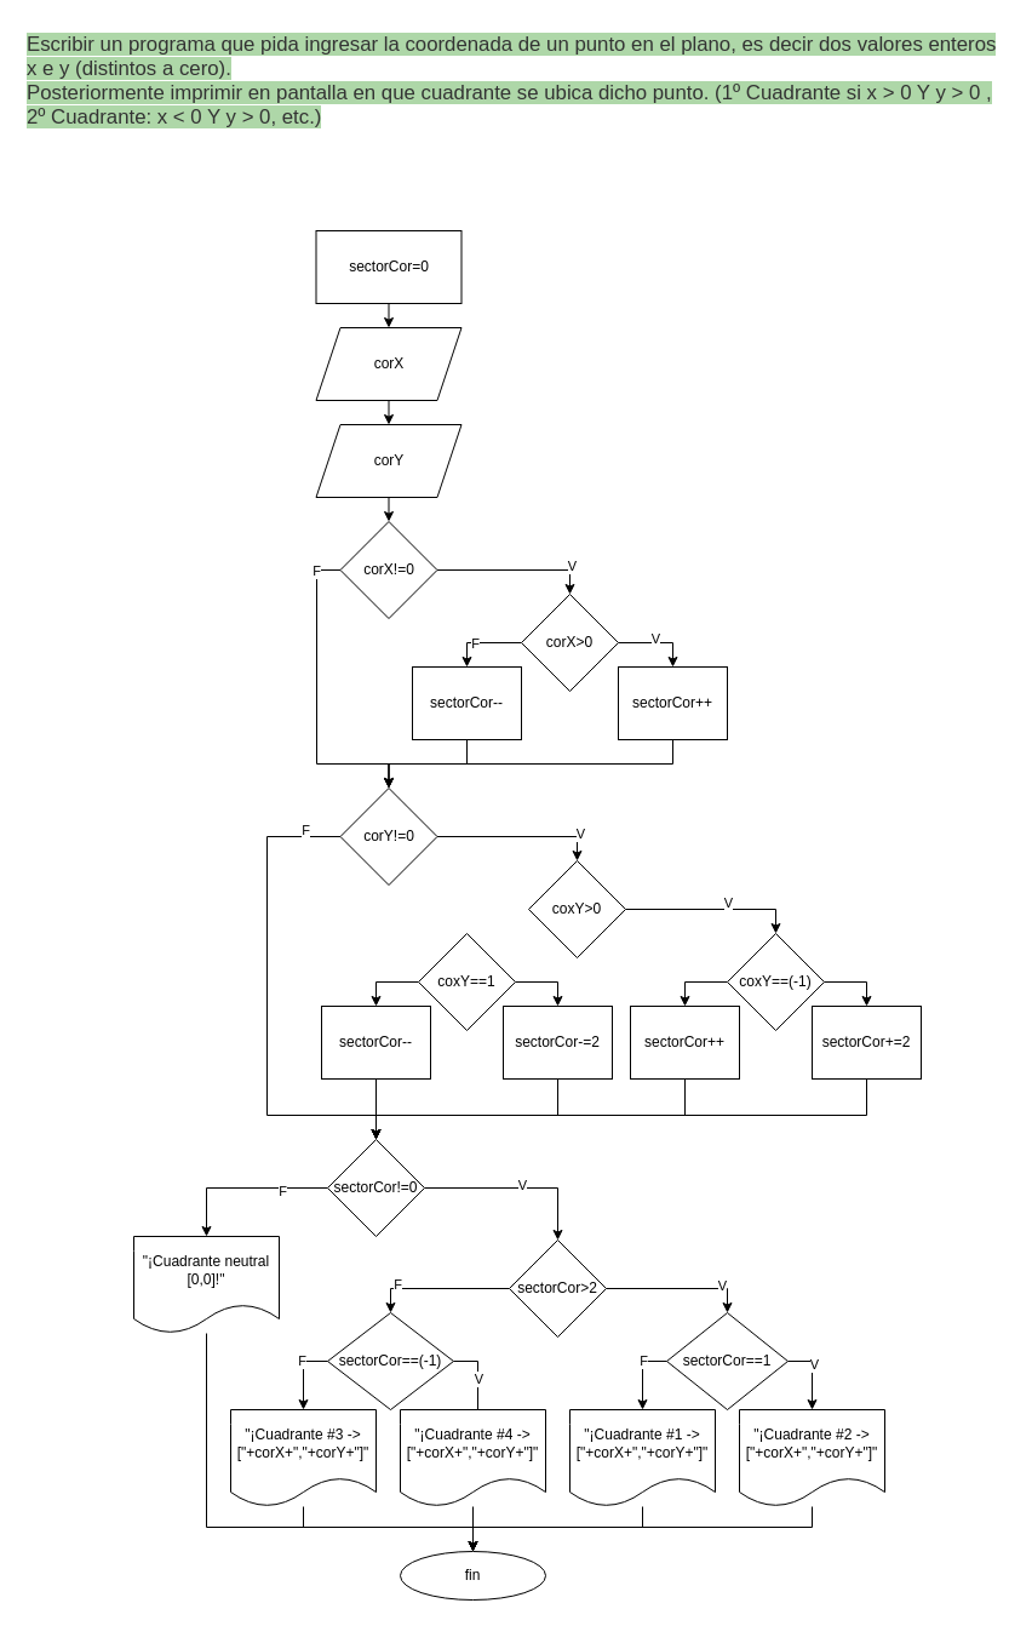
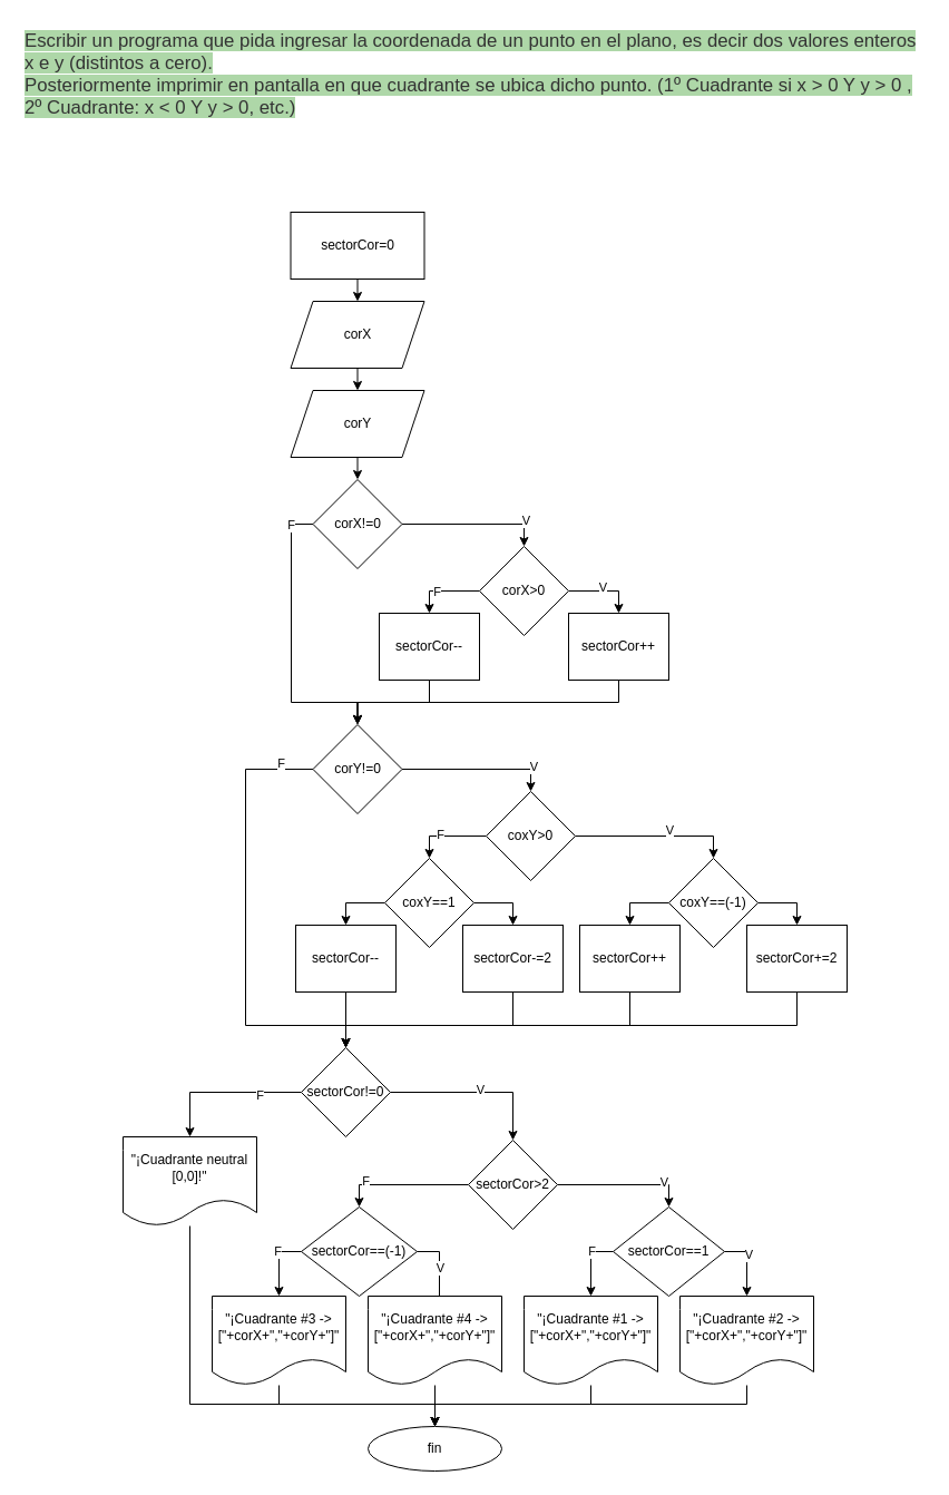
  <mxCell id="0" />
  <mxCell id="1" parent="0" />
  <mxCell id="2" value="&lt;span style=&quot;color: rgb(51, 51, 51); font-family: sans-serif, arial; font-size: 16.8px; font-style: normal; font-variant-ligatures: normal; font-variant-caps: normal; font-weight: 400; letter-spacing: normal; orphans: 2; text-align: left; text-indent: 0px; text-transform: none; widows: 2; word-spacing: 0px; -webkit-text-stroke-width: 0px; background-color: rgb(174, 215, 168); text-decoration-thickness: initial; text-decoration-style: initial; text-decoration-color: initial; float: none; display: inline !important;&quot;&gt;Escribir un programa que pida ingresar la coordenada de un punto en el plano, es decir dos valores enteros x e y (distintos a cero).&lt;/span&gt;&lt;br style=&quot;box-sizing: border-box; color: rgb(51, 51, 51); font-family: sans-serif, arial; font-size: 16.8px; font-style: normal; font-variant-ligatures: normal; font-variant-caps: normal; font-weight: 400; letter-spacing: normal; orphans: 2; text-align: left; text-indent: 0px; text-transform: none; widows: 2; word-spacing: 0px; -webkit-text-stroke-width: 0px; background-color: rgb(174, 215, 168); text-decoration-thickness: initial; text-decoration-style: initial; text-decoration-color: initial;&quot;&gt;&lt;span style=&quot;color: rgb(51, 51, 51); font-family: sans-serif, arial; font-size: 16.8px; font-style: normal; font-variant-ligatures: normal; font-variant-caps: normal; font-weight: 400; letter-spacing: normal; orphans: 2; text-align: left; text-indent: 0px; text-transform: none; widows: 2; word-spacing: 0px; -webkit-text-stroke-width: 0px; background-color: rgb(174, 215, 168); text-decoration-thickness: initial; text-decoration-style: initial; text-decoration-color: initial; float: none; display: inline !important;&quot;&gt;Posteriormente imprimir en pantalla en que cuadrante se ubica dicho punto. (1º Cuadrante si x &amp;gt; 0 Y y &amp;gt; 0 , 2º Cuadrante: x &amp;lt; 0 Y y &amp;gt; 0, etc.)&lt;/span&gt;" style="text;whiteSpace=wrap;html=1;" parent="1" vertex="1"><mxGeometry x="20" width="810" height="90" as="geometry" y="20" /></mxCell>
  <mxCell id="3" style="edgeStyle=orthogonalEdgeStyle;rounded=0;orthogonalLoop=1;jettySize=auto;html=1;exitX=0.5;exitY=1;exitDx=0;exitDy=0;entryX=0.5;entryY=0;entryDx=0;entryDy=0;" parent="1" source="4" target="6" edge="1"><mxGeometry relative="1" as="geometry" /></mxCell>
  <mxCell id="4" value="corX" style="shape=parallelogram;perimeter=parallelogramPerimeter;whiteSpace=wrap;html=1;fixedSize=1;" parent="1" vertex="1"><mxGeometry x="260.5" y="270" width="120" height="60" as="geometry" /></mxCell>
  <mxCell id="5" style="edgeStyle=orthogonalEdgeStyle;rounded=0;orthogonalLoop=1;jettySize=auto;html=1;exitX=0.5;exitY=1;exitDx=0;exitDy=0;entryX=0.5;entryY=0;entryDx=0;entryDy=0;" edge="1" parent="1" source="6" target="55"><mxGeometry relative="1" as="geometry" /></mxCell>
  <mxCell id="6" value="corY" style="shape=parallelogram;perimeter=parallelogramPerimeter;whiteSpace=wrap;html=1;fixedSize=1;" parent="1" vertex="1"><mxGeometry x="260.5" y="350" width="120" height="60" as="geometry" /></mxCell>
  <mxCell id="7" style="edgeStyle=orthogonalEdgeStyle;rounded=0;orthogonalLoop=1;jettySize=auto;html=1;exitX=1;exitY=0.5;exitDx=0;exitDy=0;entryX=0.5;entryY=0;entryDx=0;entryDy=0;" parent="1" source="11" target="22" edge="1"><mxGeometry relative="1" as="geometry" /></mxCell>
  <mxCell id="8" value="V" style="edgeLabel;html=1;align=center;verticalAlign=middle;resizable=0;points=[];" parent="7" vertex="1" connectable="0"><mxGeometry x="0.2" y="4" relative="1" as="geometry"><mxPoint x="-9" as="offset" /></mxGeometry></mxCell>
  <mxCell id="9" style="edgeStyle=orthogonalEdgeStyle;rounded=0;orthogonalLoop=1;jettySize=auto;html=1;exitX=0;exitY=0.5;exitDx=0;exitDy=0;entryX=0.5;entryY=0;entryDx=0;entryDy=0;" parent="1" source="11" target="24" edge="1"><mxGeometry relative="1" as="geometry" /></mxCell>
  <mxCell id="10" value="F" style="edgeLabel;html=1;align=center;verticalAlign=middle;resizable=0;points=[];" parent="9" vertex="1" connectable="0"><mxGeometry x="0.12" y="-3" relative="1" as="geometry"><mxPoint x="-3" y="3" as="offset" /></mxGeometry></mxCell>
  <mxCell id="11" value="corX&amp;gt;0" style="rhombus;whiteSpace=wrap;html=1;" parent="1" vertex="1"><mxGeometry x="430" y="490" width="80" height="80" as="geometry" /></mxCell>
  <mxCell id="12" style="edgeStyle=orthogonalEdgeStyle;rounded=0;orthogonalLoop=1;jettySize=auto;html=1;exitX=1;exitY=0.5;exitDx=0;exitDy=0;entryX=0.5;entryY=0;entryDx=0;entryDy=0;" parent="1" source="16" target="70" edge="1"><mxGeometry relative="1" as="geometry"><mxPoint x="640" y="740" as="targetPoint" /></mxGeometry></mxCell>
  <mxCell id="13" value="V" style="edgeLabel;html=1;align=center;verticalAlign=middle;resizable=0;points=[];" parent="12" vertex="1" connectable="0"><mxGeometry x="0.2" y="3" relative="1" as="geometry"><mxPoint x="-2" y="-3" as="offset" /></mxGeometry></mxCell>
+ <mxCell id="14" style="edgeStyle=orthogonalEdgeStyle;rounded=0;orthogonalLoop=1;jettySize=auto;html=1;exitX=0;exitY=0.5;exitDx=0;exitDy=0;entryX=0.5;entryY=0;entryDx=0;entryDy=0;" parent="1" source="16" target="77" edge="1"><mxGeometry relative="1" as="geometry"><mxPoint x="370" y="740" as="targetPoint" /></mxGeometry></mxCell>
+ <mxCell id="15" value="F" style="edgeLabel;html=1;align=center;verticalAlign=middle;resizable=0;points=[];" parent="14" vertex="1" connectable="0"><mxGeometry x="0.177" y="-2" relative="1" as="geometry"><mxPoint as="offset" /></mxGeometry></mxCell>
  <mxCell id="16" value="coxY&amp;gt;0" style="rhombus;whiteSpace=wrap;html=1;" parent="1" vertex="1"><mxGeometry x="436" y="710" width="80" height="80" as="geometry" /></mxCell>
  <mxCell id="17" style="edgeStyle=orthogonalEdgeStyle;rounded=0;orthogonalLoop=1;jettySize=auto;html=1;entryX=0.5;entryY=0;entryDx=0;entryDy=0;" edge="1" parent="1" source="18" target="50"><mxGeometry relative="1" as="geometry"><Array as="points"><mxPoint x="530" y="1260" /><mxPoint x="390" y="1260" /></Array></mxGeometry></mxCell>
  <mxCell id="18" value="&quot;¡Cuadrante #1 -&amp;gt; [&quot;+corX+&quot;,&quot;+corY+&quot;]&quot;" style="shape=document;whiteSpace=wrap;html=1;boundedLbl=1;" parent="1" vertex="1"><mxGeometry x="470" y="1163" width="120" height="80" as="geometry" /></mxCell>
  <mxCell id="19" style="edgeStyle=orthogonalEdgeStyle;rounded=0;orthogonalLoop=1;jettySize=auto;html=1;exitX=0.5;exitY=1;exitDx=0;exitDy=0;entryX=0.5;entryY=0;entryDx=0;entryDy=0;" parent="1" source="20" target="4" edge="1"><mxGeometry relative="1" as="geometry" /></mxCell>
  <mxCell id="20" value="sectorCor=0" style="rounded=0;whiteSpace=wrap;html=1;" parent="1" vertex="1"><mxGeometry x="260.5" y="190" width="120" height="60" as="geometry" /></mxCell>
  <mxCell id="21" style="edgeStyle=orthogonalEdgeStyle;rounded=0;orthogonalLoop=1;jettySize=auto;html=1;exitX=0.5;exitY=1;exitDx=0;exitDy=0;entryX=0.5;entryY=0;entryDx=0;entryDy=0;" edge="1" parent="1" source="22" target="67"><mxGeometry relative="1" as="geometry" /></mxCell>
  <mxCell id="22" value="sectorCor++" style="rounded=0;whiteSpace=wrap;html=1;" parent="1" vertex="1"><mxGeometry x="510" y="550" width="90" height="60" as="geometry" /></mxCell>
  <mxCell id="23" style="edgeStyle=orthogonalEdgeStyle;rounded=0;orthogonalLoop=1;jettySize=auto;html=1;exitX=0.5;exitY=1;exitDx=0;exitDy=0;entryX=0.5;entryY=0;entryDx=0;entryDy=0;" edge="1" parent="1" source="24" target="67"><mxGeometry relative="1" as="geometry" /></mxCell>
  <mxCell id="24" value="sectorCor--" style="rounded=0;whiteSpace=wrap;html=1;" parent="1" vertex="1"><mxGeometry x="340" y="550" width="90" height="60" as="geometry" /></mxCell>
  <mxCell id="25" style="edgeStyle=orthogonalEdgeStyle;rounded=0;orthogonalLoop=1;jettySize=auto;html=1;exitX=0.5;exitY=1;exitDx=0;exitDy=0;entryX=0.5;entryY=0;entryDx=0;entryDy=0;" edge="1" parent="1" source="26" target="60"><mxGeometry relative="1" as="geometry"><Array as="points"><mxPoint x="565" y="920" /><mxPoint x="310" y="920" /></Array></mxGeometry></mxCell>
  <mxCell id="26" value="sectorCor++" style="rounded=0;whiteSpace=wrap;html=1;" parent="1" vertex="1"><mxGeometry x="520" y="830" width="90" height="60" as="geometry" /></mxCell>
  <mxCell id="27" style="edgeStyle=orthogonalEdgeStyle;rounded=0;orthogonalLoop=1;jettySize=auto;html=1;exitX=0.5;exitY=1;exitDx=0;exitDy=0;entryX=0.5;entryY=0;entryDx=0;entryDy=0;" edge="1" parent="1" source="28" target="60"><mxGeometry relative="1" as="geometry" /></mxCell>
  <mxCell id="28" value="sectorCor--" style="rounded=0;whiteSpace=wrap;html=1;" parent="1" vertex="1"><mxGeometry x="265" y="830" width="90" height="60" as="geometry" /></mxCell>
  <mxCell id="29" style="edgeStyle=orthogonalEdgeStyle;rounded=0;orthogonalLoop=1;jettySize=auto;html=1;exitX=1;exitY=0.5;exitDx=0;exitDy=0;entryX=0.5;entryY=0;entryDx=0;entryDy=0;" parent="1" source="33" target="38" edge="1"><mxGeometry relative="1" as="geometry" /></mxCell>
  <mxCell id="30" value="V" style="edgeLabel;html=1;align=center;verticalAlign=middle;resizable=0;points=[];" parent="29" vertex="1" connectable="0"><mxGeometry x="0.6" y="2" relative="1" as="geometry"><mxPoint x="-1" y="-1" as="offset" /></mxGeometry></mxCell>
  <mxCell id="31" style="edgeStyle=orthogonalEdgeStyle;rounded=0;orthogonalLoop=1;jettySize=auto;html=1;exitX=0;exitY=0.5;exitDx=0;exitDy=0;entryX=0.5;entryY=0;entryDx=0;entryDy=0;" parent="1" source="33" target="43" edge="1"><mxGeometry relative="1" as="geometry" /></mxCell>
  <mxCell id="32" value="F" style="edgeLabel;html=1;align=center;verticalAlign=middle;resizable=0;points=[];" parent="31" vertex="1" connectable="0"><mxGeometry x="0.592" y="-2" relative="1" as="geometry"><mxPoint x="1" y="-2" as="offset" /></mxGeometry></mxCell>
  <mxCell id="33" value="sectorCor&amp;gt;2" style="rhombus;whiteSpace=wrap;html=1;" parent="1" vertex="1"><mxGeometry x="420" y="1023" width="80" height="80" as="geometry" /></mxCell>
  <mxCell id="34" style="edgeStyle=orthogonalEdgeStyle;rounded=0;orthogonalLoop=1;jettySize=auto;html=1;exitX=0;exitY=0.5;exitDx=0;exitDy=0;entryX=0.5;entryY=0;entryDx=0;entryDy=0;" parent="1" source="38" target="18" edge="1"><mxGeometry relative="1" as="geometry"><mxPoint x="525" y="1163" as="targetPoint" /></mxGeometry></mxCell>
  <mxCell id="35" value="F" style="edgeLabel;html=1;align=center;verticalAlign=middle;resizable=0;points=[];" parent="34" vertex="1" connectable="0"><mxGeometry x="-0.238" y="-4" relative="1" as="geometry"><mxPoint x="4" y="-4" as="offset" /></mxGeometry></mxCell>
  <mxCell id="36" style="edgeStyle=orthogonalEdgeStyle;rounded=0;orthogonalLoop=1;jettySize=auto;html=1;exitX=1;exitY=0.5;exitDx=0;exitDy=0;entryX=0.5;entryY=0;entryDx=0;entryDy=0;" parent="1" source="38" target="45" edge="1"><mxGeometry relative="1" as="geometry"><mxPoint x="675" y="1163" as="targetPoint" /></mxGeometry></mxCell>
  <mxCell id="37" value="V" style="edgeLabel;html=1;align=center;verticalAlign=middle;resizable=0;points=[];" parent="36" vertex="1" connectable="0"><mxGeometry x="-0.275" y="1" relative="1" as="geometry"><mxPoint as="offset" /></mxGeometry></mxCell>
  <mxCell id="38" value="sectorCor==1" style="rhombus;whiteSpace=wrap;html=1;" parent="1" vertex="1"><mxGeometry x="550" y="1083" width="100" height="80" as="geometry" /></mxCell>
  <mxCell id="39" style="edgeStyle=orthogonalEdgeStyle;rounded=0;orthogonalLoop=1;jettySize=auto;html=1;exitX=1;exitY=0.5;exitDx=0;exitDy=0;entryX=0.5;entryY=0;entryDx=0;entryDy=0;" parent="1" source="43" target="47" edge="1"><mxGeometry relative="1" as="geometry"><mxPoint x="395" y="1163" as="targetPoint" /></mxGeometry></mxCell>
  <mxCell id="40" value="V" style="edgeLabel;html=1;align=center;verticalAlign=middle;resizable=0;points=[];" parent="39" vertex="1" connectable="0"><mxGeometry x="-0.311" y="2" relative="1" as="geometry"><mxPoint x="-2" y="-2" as="offset" /></mxGeometry></mxCell>
  <mxCell id="41" style="edgeStyle=orthogonalEdgeStyle;rounded=0;orthogonalLoop=1;jettySize=auto;html=1;exitX=0;exitY=0.5;exitDx=0;exitDy=0;entryX=0.5;entryY=0;entryDx=0;entryDy=0;" parent="1" source="43" target="49" edge="1"><mxGeometry relative="1" as="geometry"><mxPoint x="249" y="1163" as="targetPoint" /></mxGeometry></mxCell>
  <mxCell id="42" value="F" style="edgeLabel;html=1;align=center;verticalAlign=middle;resizable=0;points=[];" parent="41" vertex="1" connectable="0"><mxGeometry x="-0.311" y="-3" relative="1" as="geometry"><mxPoint x="1" y="-2" as="offset" /></mxGeometry></mxCell>
  <mxCell id="43" value="sectorCor==(-1)" style="rhombus;whiteSpace=wrap;html=1;" parent="1" vertex="1"><mxGeometry x="270" y="1083" width="104" height="80" as="geometry" /></mxCell>
  <mxCell id="44" style="edgeStyle=orthogonalEdgeStyle;rounded=0;orthogonalLoop=1;jettySize=auto;html=1;entryX=0.5;entryY=0;entryDx=0;entryDy=0;" edge="1" parent="1" source="45" target="50"><mxGeometry relative="1" as="geometry"><Array as="points"><mxPoint x="670" y="1260" /><mxPoint x="390" y="1260" /></Array></mxGeometry></mxCell>
  <mxCell id="45" value="&quot;¡Cuadrante #2 -&amp;gt; [&quot;+corX+&quot;,&quot;+corY+&quot;]&quot;" style="shape=document;whiteSpace=wrap;html=1;boundedLbl=1;" parent="1" vertex="1"><mxGeometry x="610" y="1163" width="120" height="80" as="geometry" /></mxCell>
  <mxCell id="46" style="edgeStyle=orthogonalEdgeStyle;rounded=0;orthogonalLoop=1;jettySize=auto;html=1;entryX=0.5;entryY=0;entryDx=0;entryDy=0;" edge="1" parent="1" source="47" target="50"><mxGeometry relative="1" as="geometry" /></mxCell>
  <mxCell id="47" value="&quot;¡Cuadrante #4 -&amp;gt; [&quot;+corX+&quot;,&quot;+corY+&quot;]&quot;" style="shape=document;whiteSpace=wrap;html=1;boundedLbl=1;" parent="1" vertex="1"><mxGeometry x="330" y="1163" width="120" height="80" as="geometry" /></mxCell>
  <mxCell id="48" style="edgeStyle=orthogonalEdgeStyle;rounded=0;orthogonalLoop=1;jettySize=auto;html=1;entryX=0.5;entryY=0;entryDx=0;entryDy=0;" edge="1" parent="1" source="49" target="50"><mxGeometry relative="1" as="geometry"><Array as="points"><mxPoint x="250" y="1260" /><mxPoint x="390" y="1260" /></Array></mxGeometry></mxCell>
  <mxCell id="49" value="&quot;¡Cuadrante #3 -&amp;gt; [&quot;+corX+&quot;,&quot;+corY+&quot;]&quot;" style="shape=document;whiteSpace=wrap;html=1;boundedLbl=1;" parent="1" vertex="1"><mxGeometry x="190" y="1163" width="120" height="80" as="geometry" /></mxCell>
  <mxCell id="50" value="fin" style="ellipse;whiteSpace=wrap;html=1;" parent="1" vertex="1"><mxGeometry x="330" y="1280" width="120" height="40" as="geometry" /></mxCell>
  <mxCell id="51" style="edgeStyle=orthogonalEdgeStyle;rounded=0;orthogonalLoop=1;jettySize=auto;html=1;exitX=1;exitY=0.5;exitDx=0;exitDy=0;entryX=0.5;entryY=0;entryDx=0;entryDy=0;" edge="1" parent="1" source="55" target="11"><mxGeometry relative="1" as="geometry" /></mxCell>
  <mxCell id="52" value="V" style="edgeLabel;html=1;align=center;verticalAlign=middle;resizable=0;points=[];" vertex="1" connectable="0" parent="51"><mxGeometry x="0.691" y="4" relative="1" as="geometry"><mxPoint x="2" as="offset" /></mxGeometry></mxCell>
  <mxCell id="53" style="edgeStyle=orthogonalEdgeStyle;rounded=0;orthogonalLoop=1;jettySize=auto;html=1;exitX=0;exitY=0.5;exitDx=0;exitDy=0;entryX=0.5;entryY=0;entryDx=0;entryDy=0;" edge="1" parent="1" source="55" target="67"><mxGeometry relative="1" as="geometry"><Array as="points"><mxPoint x="261" y="470" /><mxPoint x="261" y="630" /><mxPoint x="321" y="630" /></Array></mxGeometry></mxCell>
  <mxCell id="54" value="F" style="edgeLabel;html=1;align=center;verticalAlign=middle;resizable=0;points=[];" vertex="1" connectable="0" parent="53"><mxGeometry x="-0.823" y="-3" relative="1" as="geometry"><mxPoint x="2" y="-3" as="offset" /></mxGeometry></mxCell>
  <mxCell id="55" value="corX!=0" style="rhombus;whiteSpace=wrap;html=1;" vertex="1" parent="1"><mxGeometry x="280.5" y="430" width="80" height="80" as="geometry" /></mxCell>
  <mxCell id="56" style="edgeStyle=orthogonalEdgeStyle;rounded=0;orthogonalLoop=1;jettySize=auto;html=1;exitX=1;exitY=0.5;exitDx=0;exitDy=0;entryX=0.5;entryY=0;entryDx=0;entryDy=0;" edge="1" parent="1" source="60" target="33"><mxGeometry relative="1" as="geometry" /></mxCell>
  <mxCell id="57" value="V" style="edgeLabel;html=1;align=center;verticalAlign=middle;resizable=0;points=[];" vertex="1" connectable="0" parent="56"><mxGeometry x="0.043" y="3" relative="1" as="geometry"><mxPoint as="offset" /></mxGeometry></mxCell>
  <mxCell id="58" style="edgeStyle=orthogonalEdgeStyle;rounded=0;orthogonalLoop=1;jettySize=auto;html=1;exitX=0;exitY=0.5;exitDx=0;exitDy=0;entryX=0.5;entryY=0;entryDx=0;entryDy=0;" edge="1" parent="1" source="60" target="62"><mxGeometry relative="1" as="geometry" /></mxCell>
  <mxCell id="59" value="F" style="edgeLabel;html=1;align=center;verticalAlign=middle;resizable=0;points=[];" vertex="1" connectable="0" parent="58"><mxGeometry x="0.401" y="-1" relative="1" as="geometry"><mxPoint x="60" y="3" as="offset" /></mxGeometry></mxCell>
  <mxCell id="60" value="sectorCor!=0" style="rhombus;whiteSpace=wrap;html=1;" vertex="1" parent="1"><mxGeometry x="270" y="940" width="80" height="80" as="geometry" /></mxCell>
  <mxCell id="61" style="edgeStyle=orthogonalEdgeStyle;rounded=0;orthogonalLoop=1;jettySize=auto;html=1;entryX=0.5;entryY=0;entryDx=0;entryDy=0;" edge="1" parent="1" source="62" target="50"><mxGeometry relative="1" as="geometry"><Array as="points"><mxPoint x="170" y="1260" /><mxPoint x="390" y="1260" /></Array></mxGeometry></mxCell>
  <mxCell id="62" value="&quot;¡Cuadrante neutral [0,0]!&quot;" style="shape=document;whiteSpace=wrap;html=1;boundedLbl=1;" vertex="1" parent="1"><mxGeometry x="110" y="1020" width="120" height="80" as="geometry" /></mxCell>
  <mxCell id="63" style="edgeStyle=orthogonalEdgeStyle;rounded=0;orthogonalLoop=1;jettySize=auto;html=1;exitX=1;exitY=0.5;exitDx=0;exitDy=0;entryX=0.5;entryY=0;entryDx=0;entryDy=0;" edge="1" parent="1" source="67" target="16"><mxGeometry relative="1" as="geometry" /></mxCell>
  <mxCell id="64" value="V" style="edgeLabel;html=1;align=center;verticalAlign=middle;resizable=0;points=[];" vertex="1" connectable="0" parent="63"><mxGeometry x="0.705" y="3" relative="1" as="geometry"><mxPoint x="-1" y="-3" as="offset" /></mxGeometry></mxCell>
  <mxCell id="65" style="edgeStyle=orthogonalEdgeStyle;rounded=0;orthogonalLoop=1;jettySize=auto;html=1;exitX=0;exitY=0.5;exitDx=0;exitDy=0;entryX=0.5;entryY=0;entryDx=0;entryDy=0;" edge="1" parent="1" source="67" target="60"><mxGeometry relative="1" as="geometry"><mxPoint x="200" y="930" as="targetPoint" /><Array as="points"><mxPoint x="220" y="690" /><mxPoint x="220" y="920" /><mxPoint x="310" y="920" /></Array></mxGeometry></mxCell>
  <mxCell id="66" value="F" style="edgeLabel;html=1;align=center;verticalAlign=middle;resizable=0;points=[];" vertex="1" connectable="0" parent="65"><mxGeometry x="-0.849" y="-3" relative="1" as="geometry"><mxPoint x="1" y="-3" as="offset" /></mxGeometry></mxCell>
  <mxCell id="67" value="corY!=0" style="rhombus;whiteSpace=wrap;html=1;" vertex="1" parent="1"><mxGeometry x="280.5" y="650" width="80" height="80" as="geometry" /></mxCell>
  <mxCell id="68" style="edgeStyle=orthogonalEdgeStyle;rounded=0;orthogonalLoop=1;jettySize=auto;html=1;exitX=1;exitY=0.5;exitDx=0;exitDy=0;entryX=0.5;entryY=0;entryDx=0;entryDy=0;" edge="1" parent="1" source="70" target="72"><mxGeometry relative="1" as="geometry" /></mxCell>
  <mxCell id="69" style="edgeStyle=orthogonalEdgeStyle;rounded=0;orthogonalLoop=1;jettySize=auto;html=1;exitX=0;exitY=0.5;exitDx=0;exitDy=0;entryX=0.5;entryY=0;entryDx=0;entryDy=0;" edge="1" parent="1" source="70" target="26"><mxGeometry relative="1" as="geometry" /></mxCell>
  <mxCell id="70" value="coxY==(-1)" style="rhombus;whiteSpace=wrap;html=1;" vertex="1" parent="1"><mxGeometry x="600" y="770" width="80" height="80" as="geometry" /></mxCell>
  <mxCell id="71" style="edgeStyle=orthogonalEdgeStyle;rounded=0;orthogonalLoop=1;jettySize=auto;html=1;exitX=0.5;exitY=1;exitDx=0;exitDy=0;entryX=0.5;entryY=0;entryDx=0;entryDy=0;" edge="1" parent="1" source="72" target="60"><mxGeometry relative="1" as="geometry"><Array as="points"><mxPoint x="715" y="920" /><mxPoint x="310" y="920" /></Array></mxGeometry></mxCell>
  <mxCell id="72" value="sectorCor+=2" style="rounded=0;whiteSpace=wrap;html=1;" vertex="1" parent="1"><mxGeometry x="670" y="830" width="90" height="60" as="geometry" /></mxCell>
  <mxCell id="73" style="edgeStyle=orthogonalEdgeStyle;rounded=0;orthogonalLoop=1;jettySize=auto;html=1;exitX=0.5;exitY=1;exitDx=0;exitDy=0;entryX=0.5;entryY=0;entryDx=0;entryDy=0;" edge="1" parent="1" source="74" target="60"><mxGeometry relative="1" as="geometry"><Array as="points"><mxPoint x="460" y="920" /><mxPoint x="310" y="920" /></Array></mxGeometry></mxCell>
  <mxCell id="74" value="sectorCor-=2" style="rounded=0;whiteSpace=wrap;html=1;" vertex="1" parent="1"><mxGeometry x="415" y="830" width="90" height="60" as="geometry" /></mxCell>
  <mxCell id="75" style="edgeStyle=orthogonalEdgeStyle;rounded=0;orthogonalLoop=1;jettySize=auto;html=1;exitX=0;exitY=0.5;exitDx=0;exitDy=0;entryX=0.5;entryY=0;entryDx=0;entryDy=0;" edge="1" parent="1" source="77" target="28"><mxGeometry relative="1" as="geometry" /></mxCell>
  <mxCell id="76" style="edgeStyle=orthogonalEdgeStyle;rounded=0;orthogonalLoop=1;jettySize=auto;html=1;exitX=1;exitY=0.5;exitDx=0;exitDy=0;entryX=0.5;entryY=0;entryDx=0;entryDy=0;" edge="1" parent="1" source="77" target="74"><mxGeometry relative="1" as="geometry" /></mxCell>
  <mxCell id="77" value="coxY==1" style="rhombus;whiteSpace=wrap;html=1;" vertex="1" parent="1"><mxGeometry x="345" y="770" width="80" height="80" as="geometry" /></mxCell>
